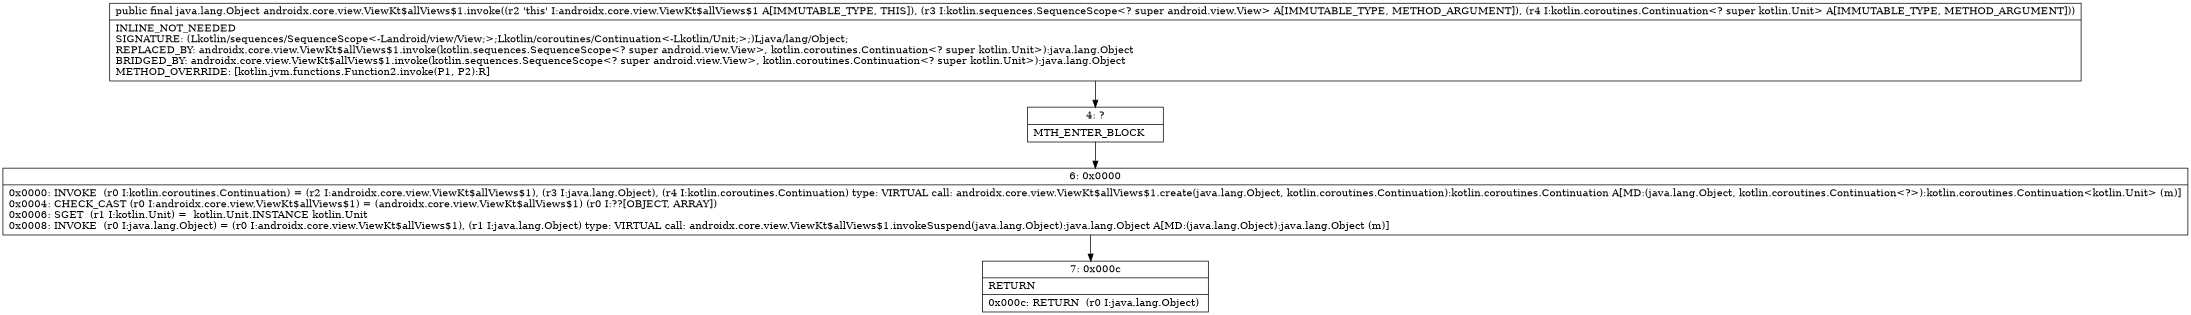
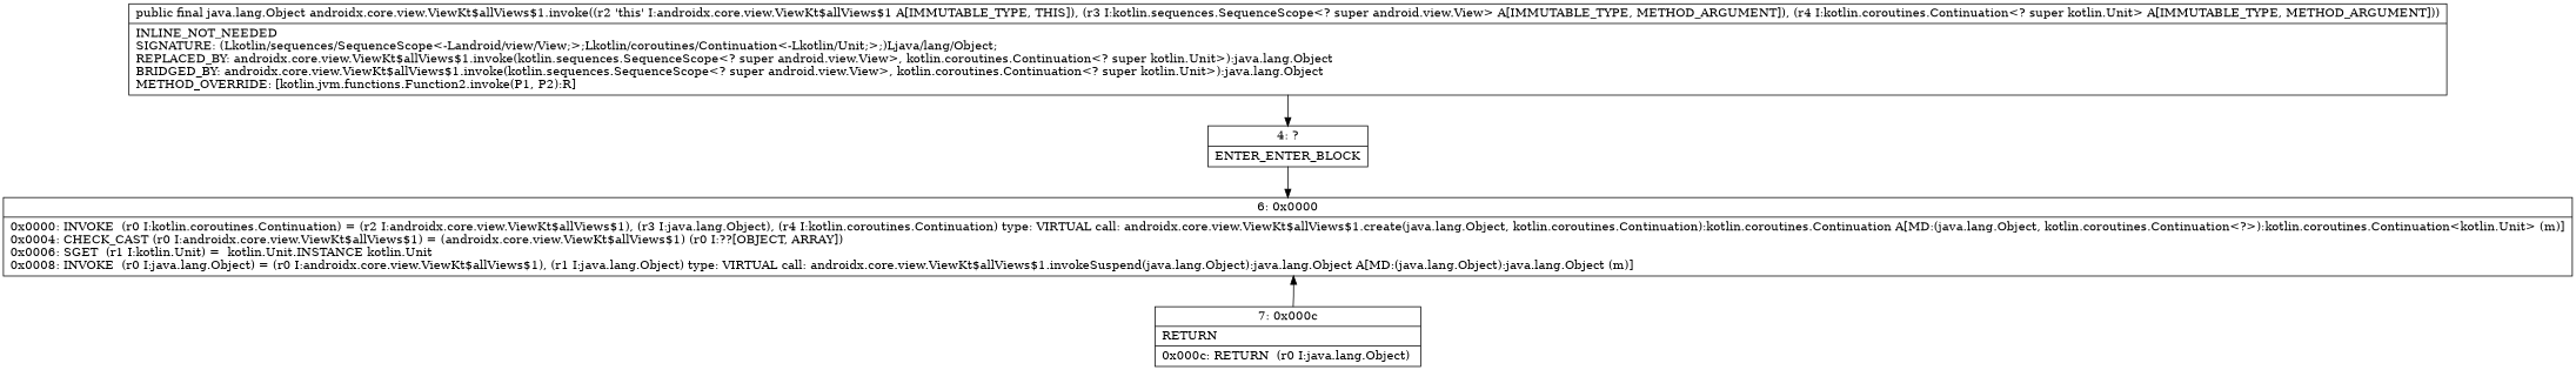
  digraph {
    node [shape=record]
-   n1 [label="{4\:\ ?|MTH_ENTER_BLOCK\l}"]
+   n1 [label="{4\:\ ?|ENTER_ENTER_BLOCK\l}"]
    n2 [label="{6\:\ 0x0000|0x0000: INVOKE  (r0 I:kotlin.coroutines.Continuation) = (r2 I:androidx.core.view.ViewKt$allViews$1), (r3 I:java.lang.Object), (r4 I:kotlin.coroutines.Continuation) type: VIRTUAL call: androidx.core.view.ViewKt$allViews$1.create(java.lang.Object, kotlin.coroutines.Continuation):kotlin.coroutines.Continuation A[MD:(java.lang.Object, kotlin.coroutines.Continuation\<?\>):kotlin.coroutines.Continuation\<kotlin.Unit\> (m)]\l0x0004: CHECK_CAST (r0 I:androidx.core.view.ViewKt$allViews$1) = (androidx.core.view.ViewKt$allViews$1) (r0 I:??[OBJECT, ARRAY]) \l0x0006: SGET  (r1 I:kotlin.Unit) =  kotlin.Unit.INSTANCE kotlin.Unit \l0x0008: INVOKE  (r0 I:java.lang.Object) = (r0 I:androidx.core.view.ViewKt$allViews$1), (r1 I:java.lang.Object) type: VIRTUAL call: androidx.core.view.ViewKt$allViews$1.invokeSuspend(java.lang.Object):java.lang.Object A[MD:(java.lang.Object):java.lang.Object (m)]\l}"]
    n3 [label="{7\:\ 0x000c|RETURN\l|0x000c: RETURN  (r0 I:java.lang.Object) \l}"]
    n4 [label="{public final java.lang.Object androidx.core.view.ViewKt$allViews$1.invoke((r2 'this' I:androidx.core.view.ViewKt$allViews$1 A[IMMUTABLE_TYPE, THIS]), (r3 I:kotlin.sequences.SequenceScope\<? super android.view.View\> A[IMMUTABLE_TYPE, METHOD_ARGUMENT]), (r4 I:kotlin.coroutines.Continuation\<? super kotlin.Unit\> A[IMMUTABLE_TYPE, METHOD_ARGUMENT]))  | INLINE_NOT_NEEDED\lSIGNATURE: (Lkotlin\/sequences\/SequenceScope\<\-Landroid\/view\/View;\>;Lkotlin\/coroutines\/Continuation\<\-Lkotlin\/Unit;\>;)Ljava\/lang\/Object;\lREPLACED_BY: androidx.core.view.ViewKt$allViews$1.invoke(kotlin.sequences.SequenceScope\<? super android.view.View\>, kotlin.coroutines.Continuation\<? super kotlin.Unit\>):java.lang.Object\lBRIDGED_BY: androidx.core.view.ViewKt$allViews$1.invoke(kotlin.sequences.SequenceScope\<? super android.view.View\>, kotlin.coroutines.Continuation\<? super kotlin.Unit\>):java.lang.Object\lMETHOD_OVERRIDE: [kotlin.jvm.functions.Function2.invoke(P1, P2):R]\l}"]
    n1 -> n2
-   n2 -> n3
+   n3 -> n2
    n4 -> n1
  }
